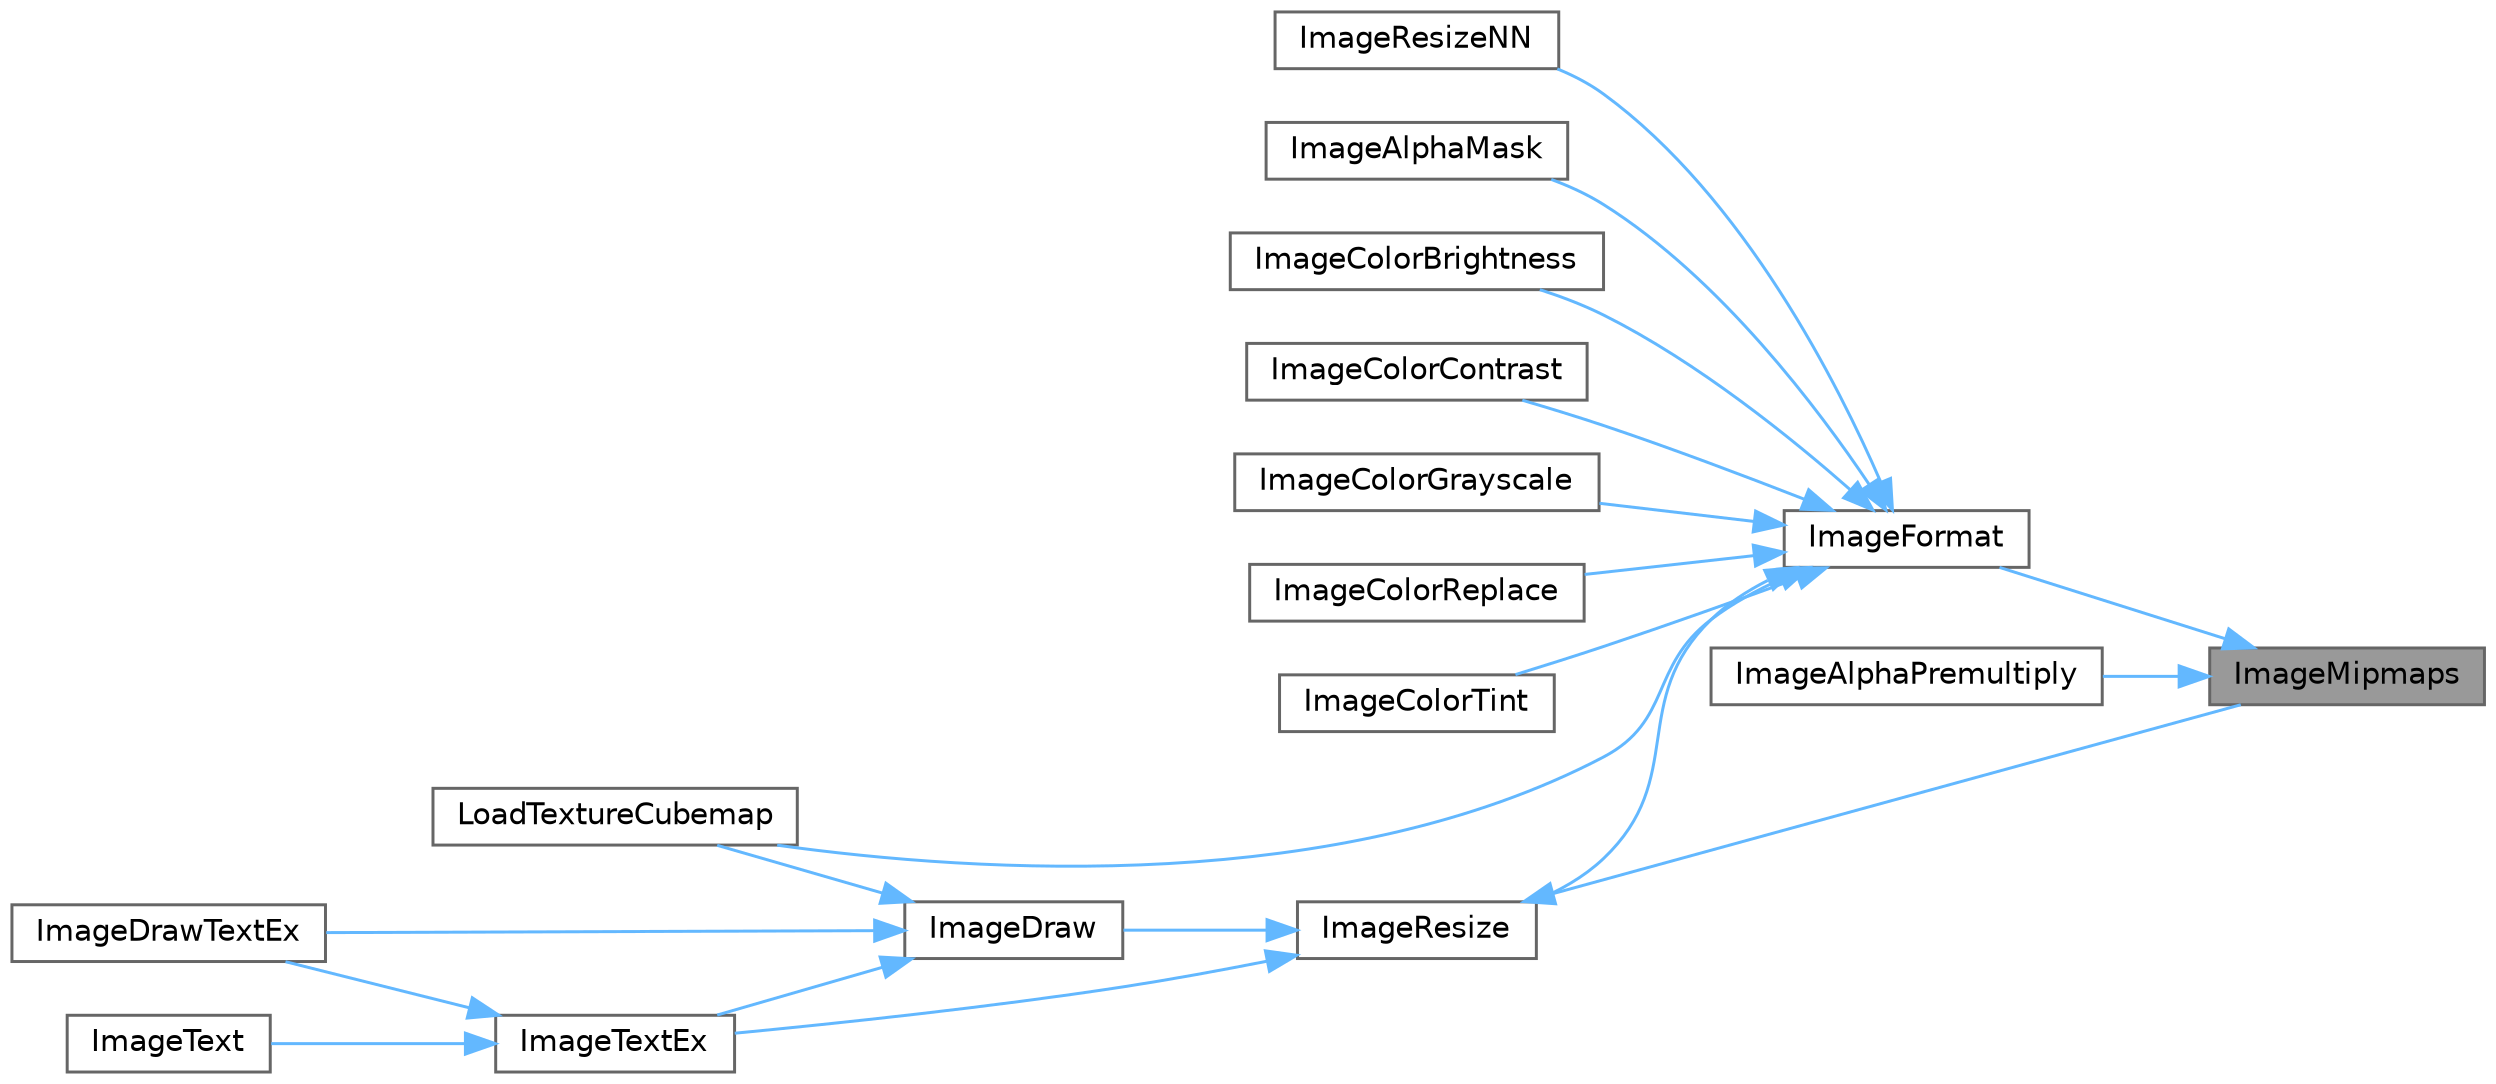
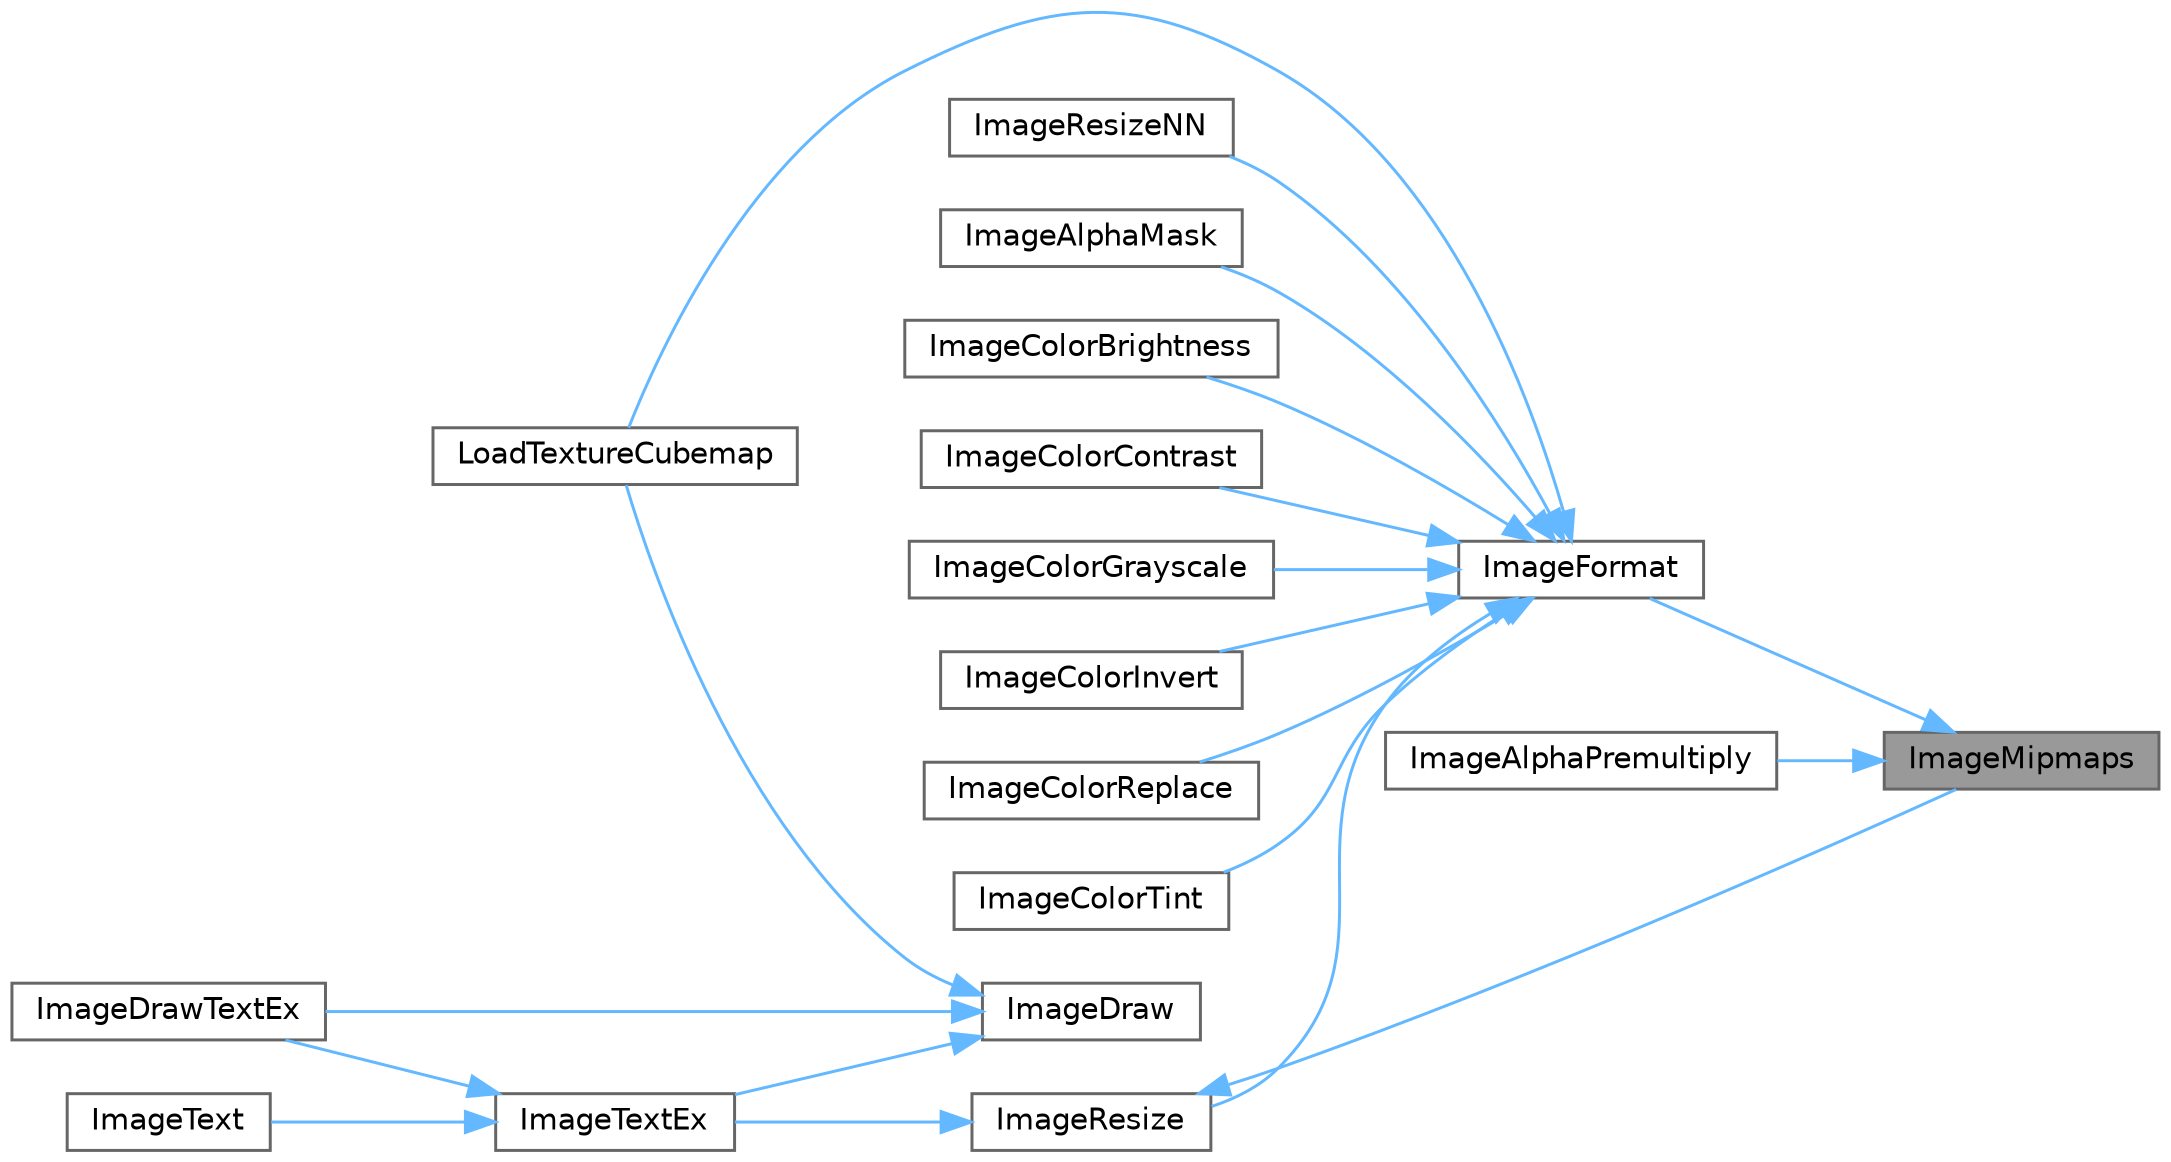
  digraph {
    rankdir=RL
    node [color=grey40 fillcolor=white fontname=Helvetica fontsize=10 shape=box style=filled]
    edge [color=steelblue1 dir=back fontname=Helvetica fontsize=10 labelfontname=Helvetica labelfontsize=10 style=solid]
    n1 [color=gray40 fillcolor=grey60 fontcolor=black height=0.2 label=ImageMipmaps width=0.4]
    n2 [height=0.2 label=ImageFormat width=0.4]
    n3 [height=0.2 label=ImageAlphaPremultiply width=0.4]
    n4 [height=0.2 label=ImageAlphaMask width=0.4]
    n5 [height=0.2 label=ImageColorBrightness width=0.4]
    n6 [height=0.2 label=ImageColorContrast width=0.4]
    n7 [height=0.2 label=ImageColorGrayscale width=0.4]
+   n8 [height=0.2 label=ImageColorInvert width=0.4]
    n9 [height=0.2 label=ImageColorReplace width=0.4]
    n10 [height=0.2 label=ImageColorTint width=0.4]
    n11 [height=0.2 label=ImageResize width=0.4]
    n12 [height=0.2 label=LoadTextureCubemap width=0.4]
    n13 [height=0.2 label=ImageResizeNN width=0.4]
    n14 [height=0.2 label=ImageDraw width=0.4]
    n15 [height=0.2 label=ImageTextEx width=0.4]
    n16 [height=0.2 label=ImageDrawTextEx width=0.4]
    n17 [height=0.2 label=ImageText width=0.4]
    n1 -> n2
    n1 -> n3
    n2 -> n4
    n2 -> n5
    n2 -> n6
    n2 -> n7
+   n2 -> n8
    n2 -> n9
    n2 -> n10
    n2 -> n11
    n2 -> n12
    n2 -> n13
    n11 -> n1
-   n11 -> n14
    n11 -> n15
    n14 -> n12
    n14 -> n15
    n14 -> n16
    n15 -> n16
    n15 -> n17
  }
